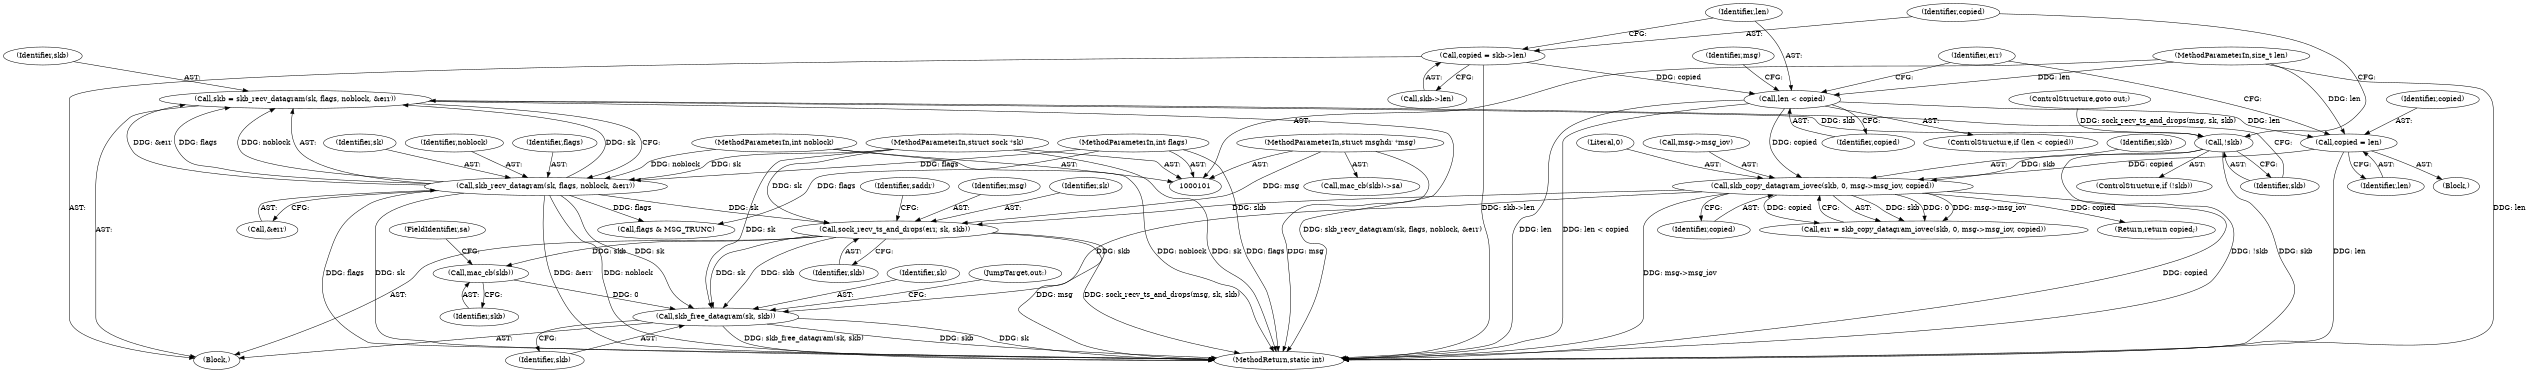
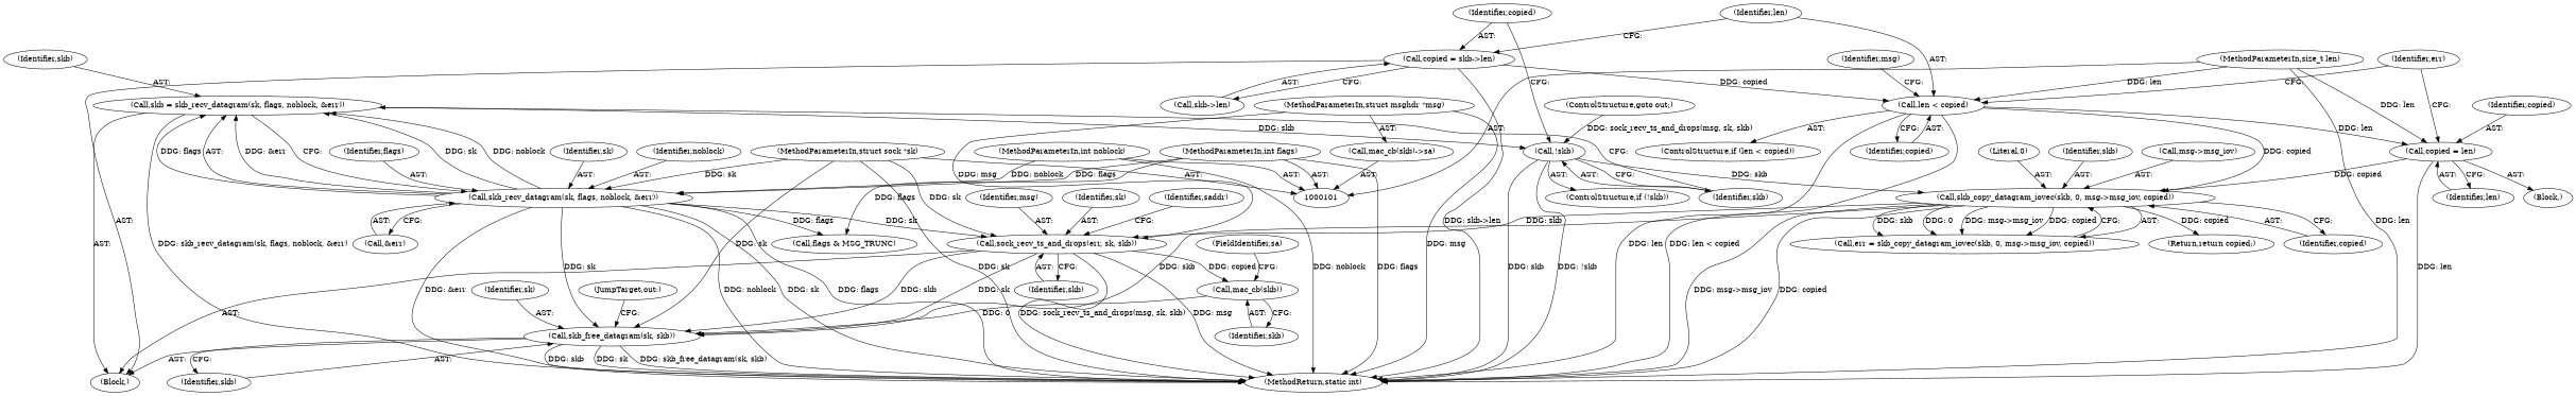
  digraph {
    n1 [label="(Call,skb_free_datagram(sk, skb))"]
    n2 [label="(MethodReturn,static int)"]
    n3 [label="(Identifier,skb)"]
    n4 [label="(Block,)"]
    n5 [label="(Call,sock_recv_ts_and_drops(err, sk, skb))"]
    n6 [label="(Call,mac_cb(skb))"]
    n7 [label="(Identifier,skb)"]
    n8 [label="(Identifier,skb)"]
    n9 [label="(MethodParameterIn,struct msghdr *msg)"]
    1000101
    n11 [label="(Call,mac_cb(skb)->sa)"]
    n12 [label="(Call,skb_recv_datagram(sk, flags, noblock, &err))"]
    n13 [label="(Call,skb = skb_recv_datagram(sk, flags, noblock, &err))"]
    n14 [label="(Call,&err)"]
    n15 [label="(Call,flags & MSG_TRUNC)"]
    n16 [label="(Call,!skb)"]
    n17 [label="(MethodParameterIn,struct sock *sk)"]
    n18 [label="(MethodParameterIn,int flags)"]
    n19 [label="(MethodParameterIn,int noblock)"]
    n20 [label="(Call,skb_copy_datagram_iovec(skb, 0, msg->msg_iov, copied))"]
    n21 [label="(Call,err = skb_copy_datagram_iovec(skb, 0, msg->msg_iov, copied))"]
    n22 [label="(Return,return copied;)"]
    n23 [label="(Identifier,copied)"]
    n24 [label="(Identifier,skb)"]
    n25 [label="(ControlStructure,if (!skb))"]
    n26 [label="(Call,len < copied)"]
    n27 [label="(Call,copied = len)"]
    n28 [label="(ControlStructure,if (len < copied))"]
    n29 [label="(Identifier,copied)"]
    n30 [label="(Identifier,len)"]
    n31 [label="(Block,)"]
    n32 [label="(MethodParameterIn,size_t len)"]
    n33 [label="(Call,copied = skb->len)"]
    n34 [label="(Call,skb->len)"]
    n35 [label="(Identifier,saddr)"]
    n36 [label="(Identifier,copied)"]
    n37 [label="(Literal,0)"]
    n38 [label="(Identifier,copied)"]
    n39 [label="(Call,msg->msg_iov)"]
    n40 [label="(Identifier,skb)"]
    n41 [label="(Identifier,skb)"]
    n42 [label="(Identifier,len)"]
    n43 [label="(JumpTarget,out:)"]
    n44 [label="(Identifier,sk)"]
    n45 [label="(Identifier,noblock)"]
    n46 [label="(Identifier,msg)"]
    n47 [label="(Identifier,sk)"]
    n48 [label="(FieldIdentifier,sa)"]
    n49 [label="(Identifier,flags)"]
    n50 [label="(ControlStructure,goto out;)"]
    n51 [label="(Identifier,msg)"]
    n52 [label="(Identifier,err)"]
    n53 [label="(Identifier,sk)"]
    n1 -> n2 [label="DDG: skb"]
    n1 -> n2 [label="DDG: sk"]
    n1 -> n2 [label="DDG: skb_free_datagram(sk, skb)"]
    n1 -> n3 [label="CFG: "]
    n1 -> n4 [label="AST: "]
    n3 -> n1 [label="AST: "]
    n5 -> n1 [label="DDG: sk"]
    n5 -> n1 [label="DDG: skb"]
    n5 -> n2 [label="DDG: msg"]
    n5 -> n2 [label="DDG: sock_recv_ts_and_drops(msg, sk, skb)"]
    n5 -> n4 [label="AST: "]
-   n5 -> n6 [label="DDG: skb"]
+   n5 -> n6 [label="DDG: copied"]
    n5 -> n7 [label="CFG: "]
    n6 -> n1 [label="DDG: 0"]
    n6 -> n8 [label="CFG: "]
    n7 -> n5 [label="AST: "]
    n8 -> n6 [label="AST: "]
    n9 -> n2 [label="DDG: msg"]
    n9 -> n5 [label="DDG: msg"]
-   n9 -> 1000101 [label="AST: "]
+   n11 -> 1000101 [label="AST: "]
    n9 -> n11 [label="AST: "]
    n12 -> n1 [label="DDG: sk"]
    n12 -> n2 [label="DDG: flags"]
    n12 -> n2 [label="DDG: &err"]
    n12 -> n2 [label="DDG: noblock"]
    n12 -> n2 [label="DDG: sk"]
    n12 -> n5 [label="DDG: sk"]
    n12 -> n13 [label="AST: "]
    n12 -> n13 [label="DDG: sk"]
    n12 -> n13 [label="DDG: flags"]
    n12 -> n13 [label="DDG: noblock"]
    n12 -> n13 [label="DDG: &err"]
    n12 -> n14 [label="CFG: "]
    n12 -> n15 [label="DDG: flags"]
    n13 -> n2 [label="DDG: skb_recv_datagram(sk, flags, noblock, &err)"]
    n13 -> n4 [label="AST: "]
    n13 -> n12 [label="CFG: "]
    n13 -> n16 [label="DDG: skb"]
    n14 -> n12 [label="AST: "]
    n16 -> n2 [label="DDG: skb"]
    n16 -> n2 [label="DDG: !skb"]
    n16 -> n20 [label="DDG: skb"]
    n16 -> n24 [label="CFG: "]
    n16 -> n25 [label="AST: "]
    n17 -> n1 [label="DDG: sk"]
    n17 -> n2 [label="DDG: sk"]
    n17 -> n5 [label="DDG: sk"]
    n17 -> 1000101 [label="AST: "]
    n17 -> n12 [label="DDG: sk"]
    n18 -> n2 [label="DDG: flags"]
    n18 -> 1000101 [label="AST: "]
    n18 -> n12 [label="DDG: flags"]
    n18 -> n15 [label="DDG: flags"]
    n19 -> n2 [label="DDG: noblock"]
    n19 -> 1000101 [label="AST: "]
    n19 -> n12 [label="DDG: noblock"]
    n20 -> n1 [label="DDG: skb"]
    n20 -> n2 [label="DDG: copied"]
    n20 -> n2 [label="DDG: msg->msg_iov"]
    n20 -> n5 [label="DDG: skb"]
    n20 -> n21 [label="AST: "]
    n20 -> n21 [label="DDG: skb"]
    n20 -> n21 [label="DDG: 0"]
    n20 -> n21 [label="DDG: msg->msg_iov"]
    n20 -> n21 [label="DDG: copied"]
    n20 -> n22 [label="DDG: copied"]
    n20 -> n23 [label="CFG: "]
    n21 -> n20 [label="CFG: "]
    n23 -> n20 [label="AST: "]
    n24 -> n13 [label="CFG: "]
    n24 -> n16 [label="AST: "]
    n26 -> n2 [label="DDG: len < copied"]
    n26 -> n2 [label="DDG: len"]
    n26 -> n20 [label="DDG: copied"]
    n26 -> n27 [label="DDG: len"]
    n26 -> n28 [label="AST: "]
    n26 -> n29 [label="CFG: "]
    n27 -> n2 [label="DDG: len"]
    n27 -> n20 [label="DDG: copied"]
    n27 -> n30 [label="CFG: "]
    n27 -> n31 [label="AST: "]
    n29 -> n26 [label="AST: "]
    n30 -> n27 [label="AST: "]
    n32 -> n2 [label="DDG: len"]
    n32 -> 1000101 [label="AST: "]
    n32 -> n26 [label="DDG: len"]
    n32 -> n27 [label="DDG: len"]
    n33 -> n2 [label="DDG: skb->len"]
    n33 -> n4 [label="AST: "]
    n33 -> n26 [label="DDG: copied"]
    n33 -> n34 [label="CFG: "]
    n34 -> n33 [label="AST: "]
    n35 -> n5 [label="CFG: "]
    n36 -> n16 [label="CFG: "]
    n36 -> n33 [label="AST: "]
    n37 -> n20 [label="AST: "]
    n38 -> n27 [label="AST: "]
    n39 -> n20 [label="AST: "]
    n40 -> n20 [label="AST: "]
    n41 -> n13 [label="AST: "]
    n42 -> n26 [label="AST: "]
    n42 -> n33 [label="CFG: "]
    n43 -> n1 [label="CFG: "]
    n44 -> n12 [label="AST: "]
    n45 -> n12 [label="AST: "]
    n46 -> n26 [label="CFG: "]
    n47 -> n1 [label="AST: "]
    n48 -> n6 [label="CFG: "]
    n49 -> n12 [label="AST: "]
    n50 -> n16 [label="DDG: sock_recv_ts_and_drops(msg, sk, skb)"]
    n51 -> n5 [label="AST: "]
    n52 -> n26 [label="CFG: "]
    n52 -> n27 [label="CFG: "]
    n53 -> n5 [label="AST: "]
  }
